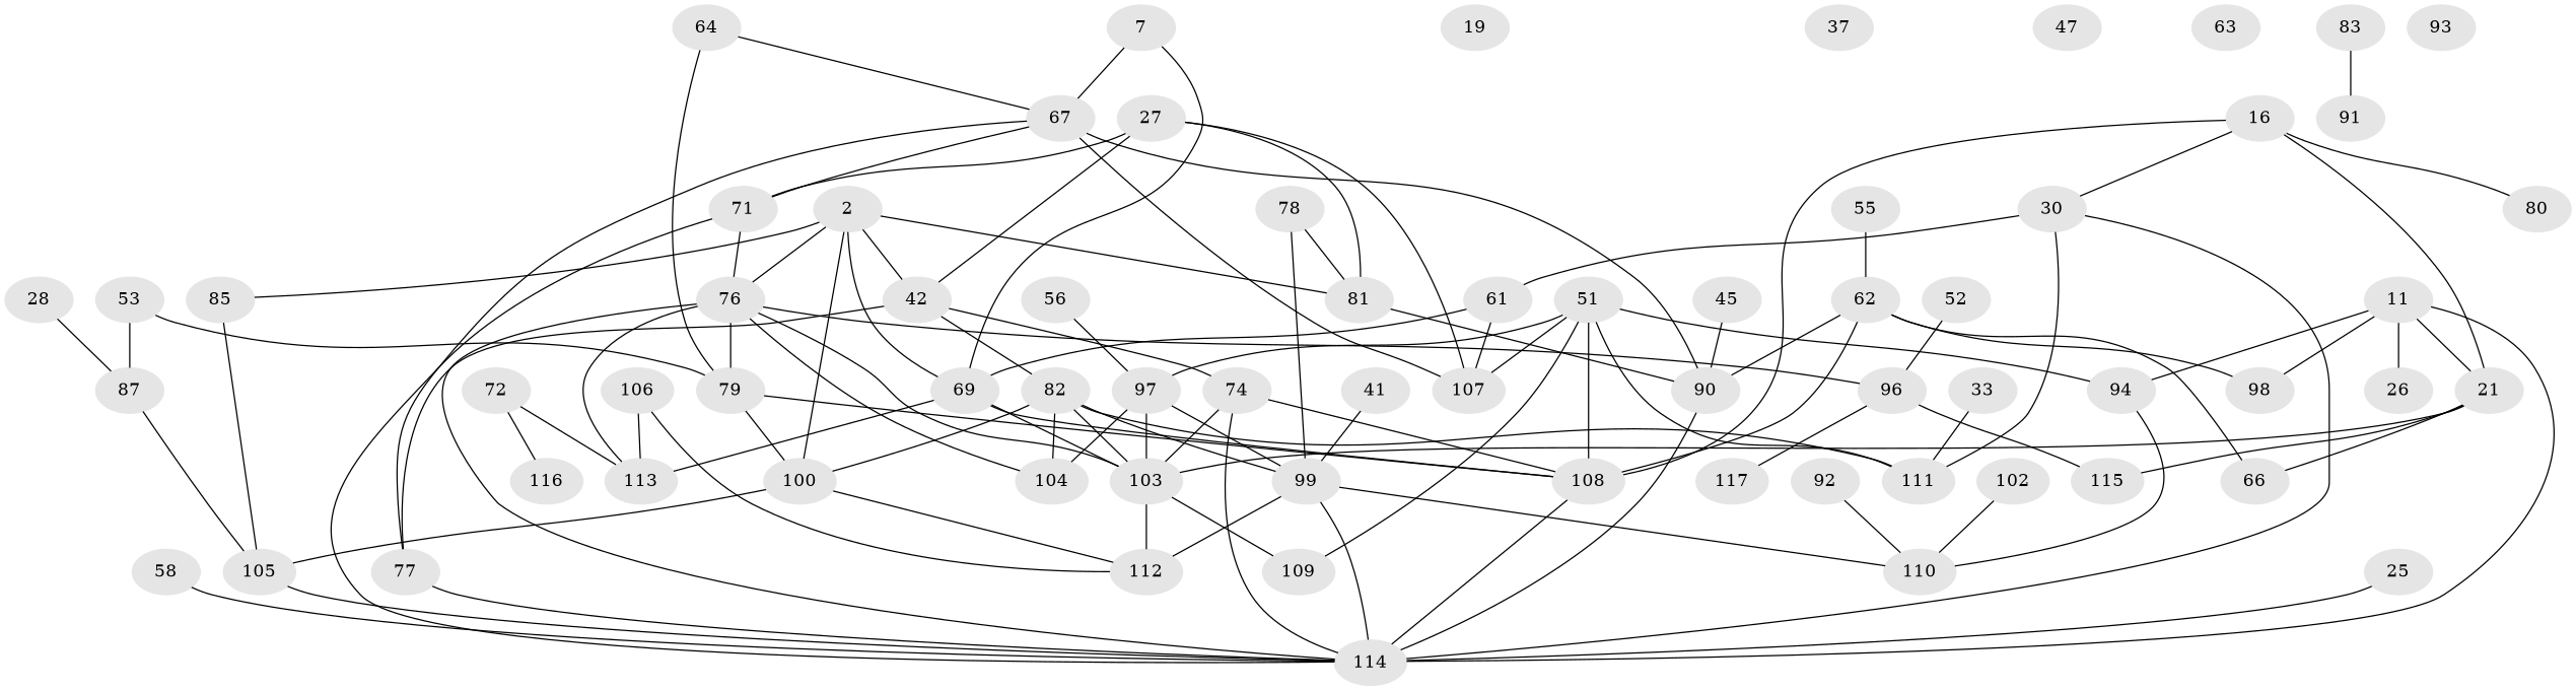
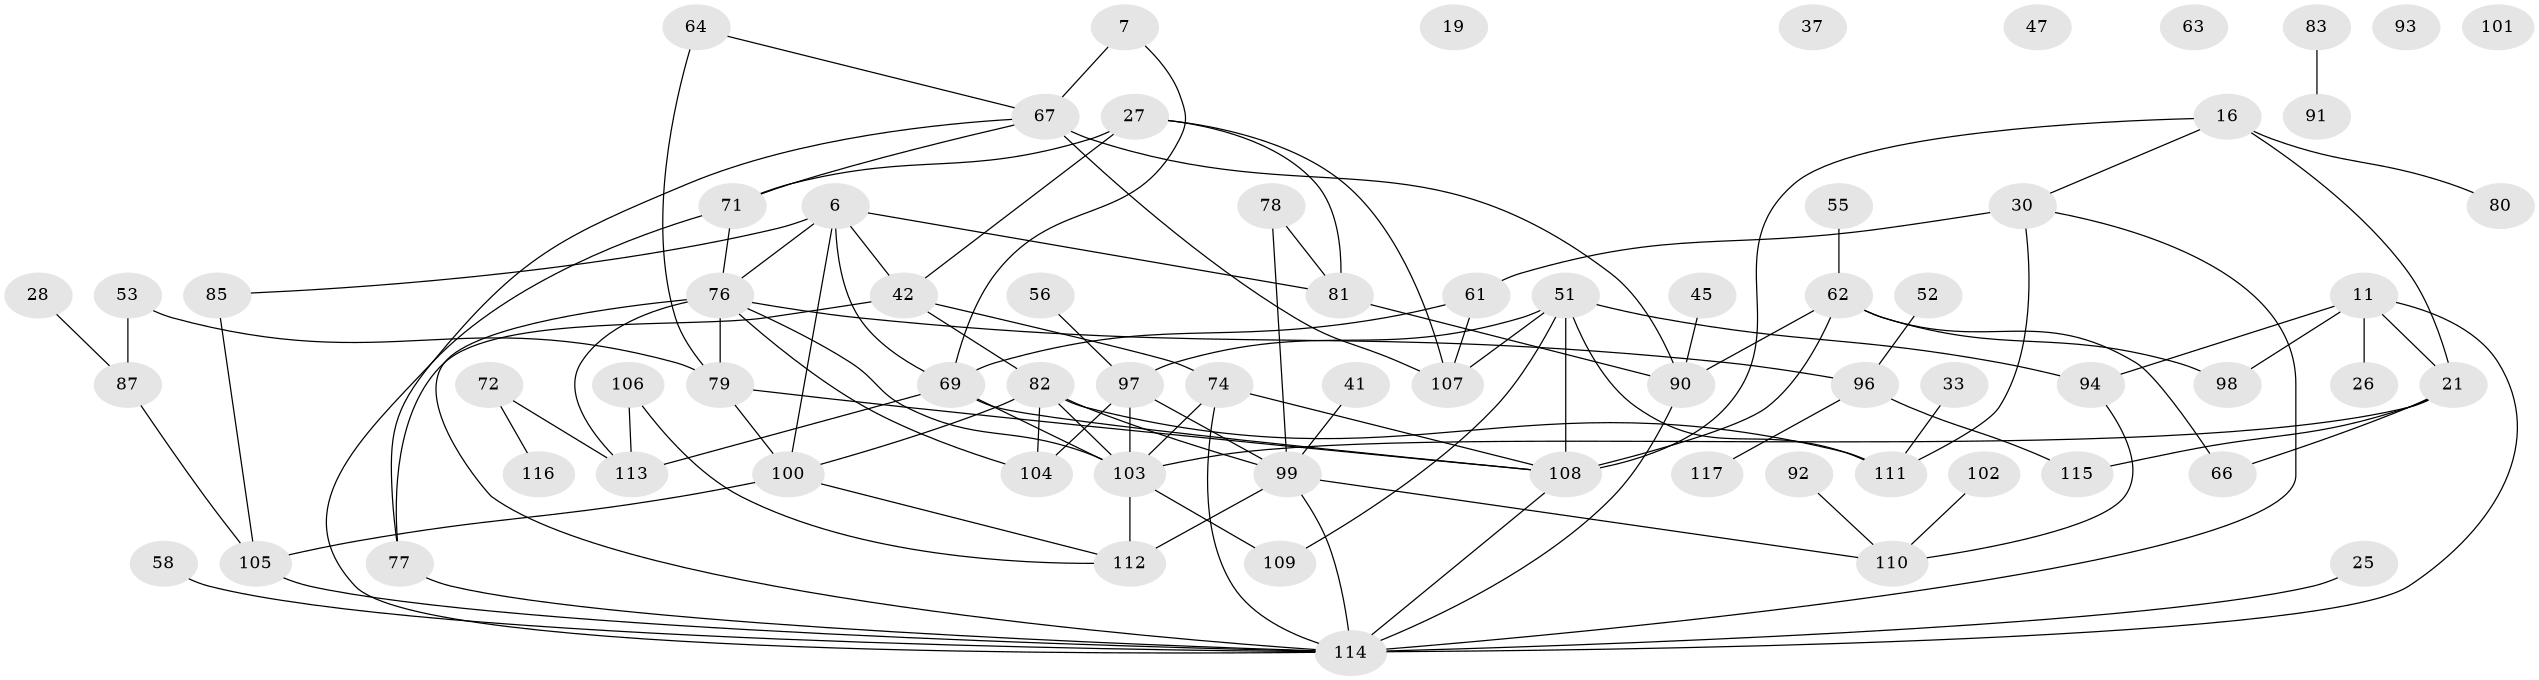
  graph {
    node [color=gray90 style=filled]
-   6 [super="+3" label=2]
+   6 [super="+3"]
    42 [super="+8"]
    69 [super="+13"]
    76 [super="+48+60"]
    81
    85
    100 [super="+5"]
    74 [super="+31"]
    77 [super="+57"]
    82 [super="+68"]
    108 [super="+86+65"]
    103 [super="+17+95"]
    113
    114 [super="+49+75+84"]
    96
    79
    104
    90 [super="+59"]
    105 [super="+70"]
    112
    7
    67
    71
    107 [super="+63"]
    11 [super="+10"]
    21
    26
    94
    98 [super="+29"]
    66 [super="+23"]
    115
    110
    16
    30
    80
    61 [super="+2"]
    111
    19
    109
    25
    27
    28
    87
    33
    37
    99 [super="+22+36+88+50"]
    41
    45
    47
    51 [super="+14+24+46"]
    97 [super="+20+40"]
    52
    117
    53
    62 [super="+54+18"]
    55
    56
    58
    64
    72
    116
    n62 [label=63]
    78 [super="+12"]
    83
    91
    92
    93
+   101
    102
    106
    6 -- 42 [weight=2]
    6 -- 69
    6 -- 76
    6 -- 81
    6 -- 85
    6 -- 100
    42 -- 74
    42 -- 77
    42 -- 82
    69 -- 108
    69 -- 103 [weight=2]
    69 -- 113
    76 -- 103
    76 -- 113
    76 -- 114
    76 -- 96
    76 -- 79
    76 -- 104
    81 -- 90
    85 -- 105
    100 -- 105
    100 -- 112
    74 -- 108 [weight=2]
    74 -- 103 [weight=3]
    74 -- 114
    77 -- 114 [weight=2]
    82 -- 100
    82 -- 103 [weight=2]
    82 -- 104
    82 -- 111
    82 -- 99
    108 -- 114
    103 -- 112 [weight=2]
    103 -- 109
    96 -- 115
    96 -- 117
    79 -- 100
    79 -- 108
    90 -- 114
    105 -- 114
    7 -- 69
    7 -- 67
    67 -- 77
    67 -- 90
    67 -- 71
    67 -- 107 [weight=2]
    71 -- 76
    71 -- 114
    11 -- 114 [weight=2]
    11 -- 21 [weight=2]
    11 -- 26
    11 -- 94
    11 -- 98 [weight=2]
    21 -- 103
    21 -- 66
    21 -- 115
    94 -- 110
    16 -- 108
    16 -- 21
    16 -- 30
    16 -- 80
    30 -- 114
    30 -- 61 [weight=2]
    30 -- 111
    61 -- 69
    61 -- 107
    25 -- 114 [weight=2]
    27 -- 42
    27 -- 81
    27 -- 71
    27 -- 107
    28 -- 87
    87 -- 105
    33 -- 111
    99 -- 114 [weight=2]
    99 -- 112
    99 -- 110
    41 -- 99
    45 -- 90
    51 -- 108 [weight=3]
    51 -- 107
    51 -- 94 [weight=2]
    51 -- 111
    51 -- 109
    51 -- 97 [weight=2]
    97 -- 103 [weight=2]
    97 -- 104
    97 -- 99 [weight=2]
    52 -- 96
    53 -- 79
    53 -- 87
    62 -- 108
    62 -- 90
    62 -- 98
    62 -- 66
    55 -- 62
    56 -- 97
    58 -- 114
    64 -- 79
    64 -- 67
    72 -- 113
    72 -- 116
    78 -- 81
    78 -- 99
    83 -- 91
    92 -- 110
    102 -- 110
    106 -- 113
    106 -- 112
  }
